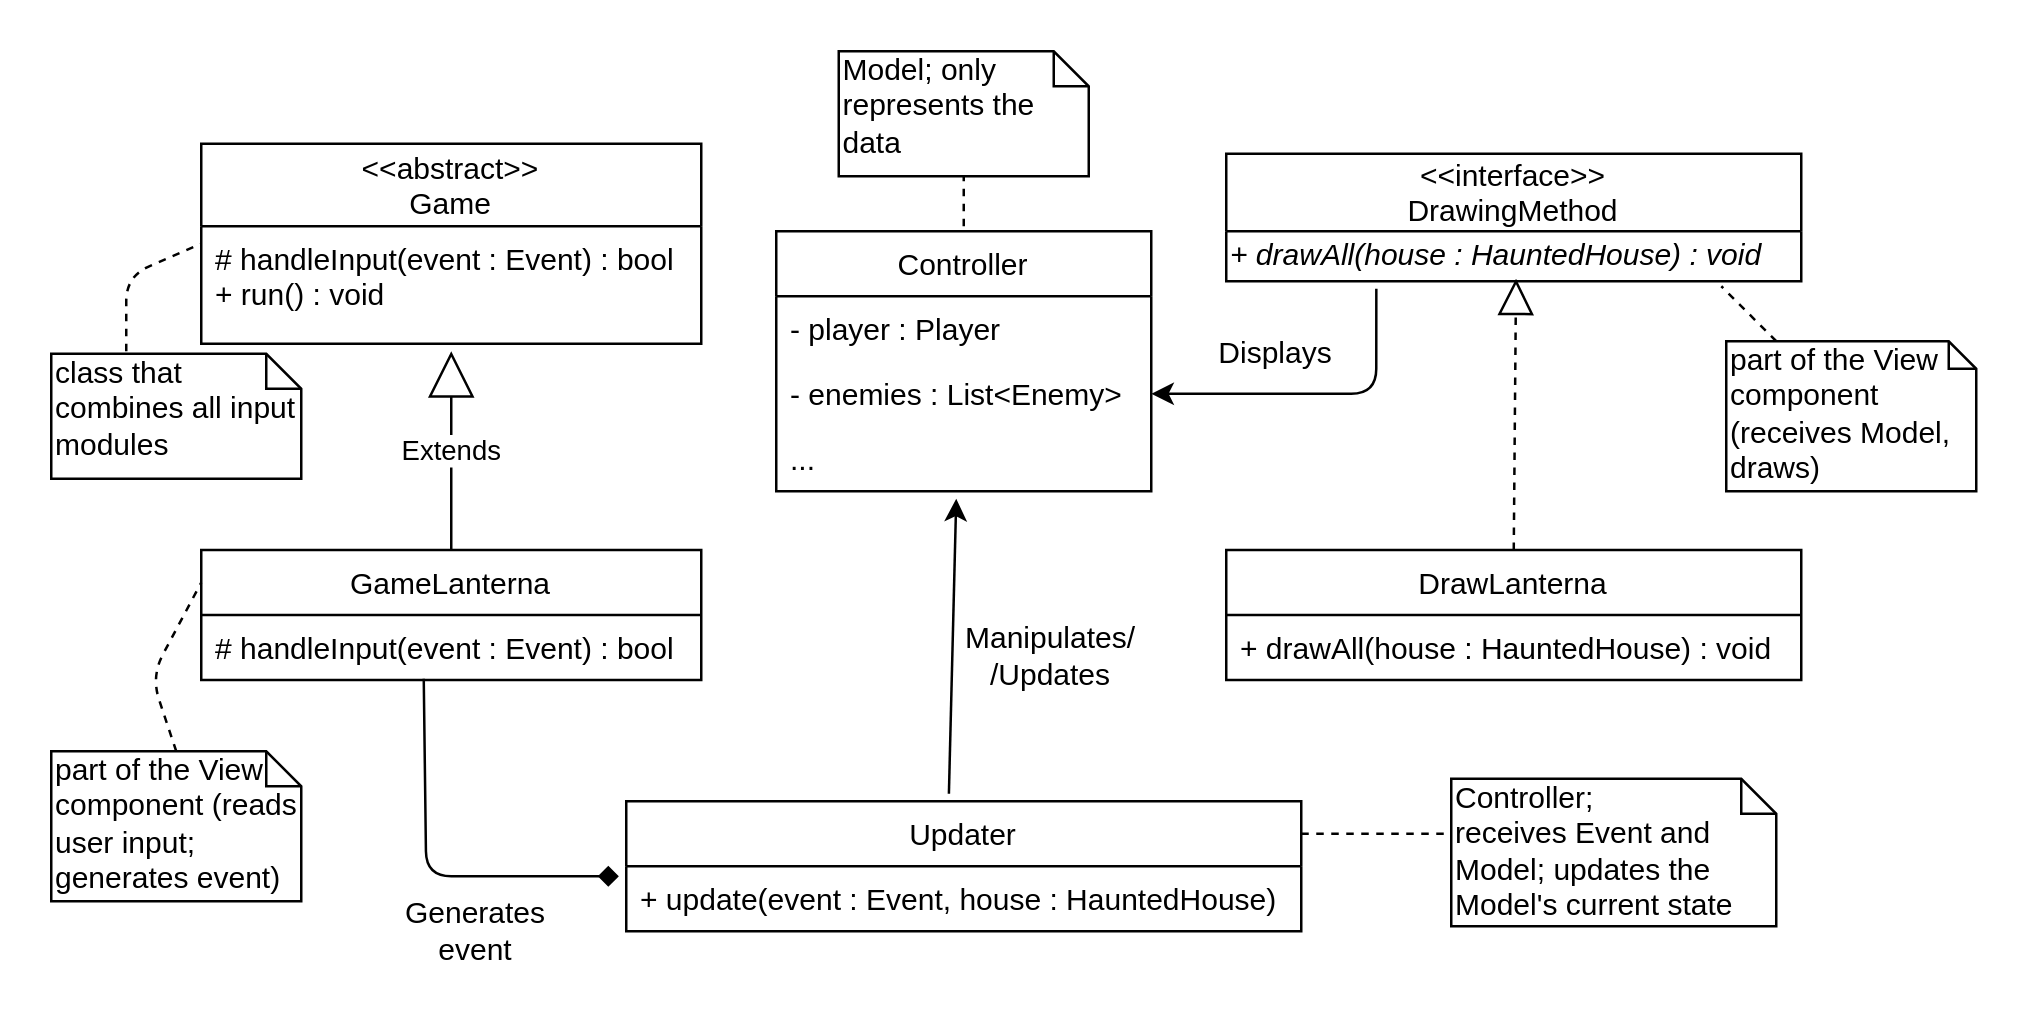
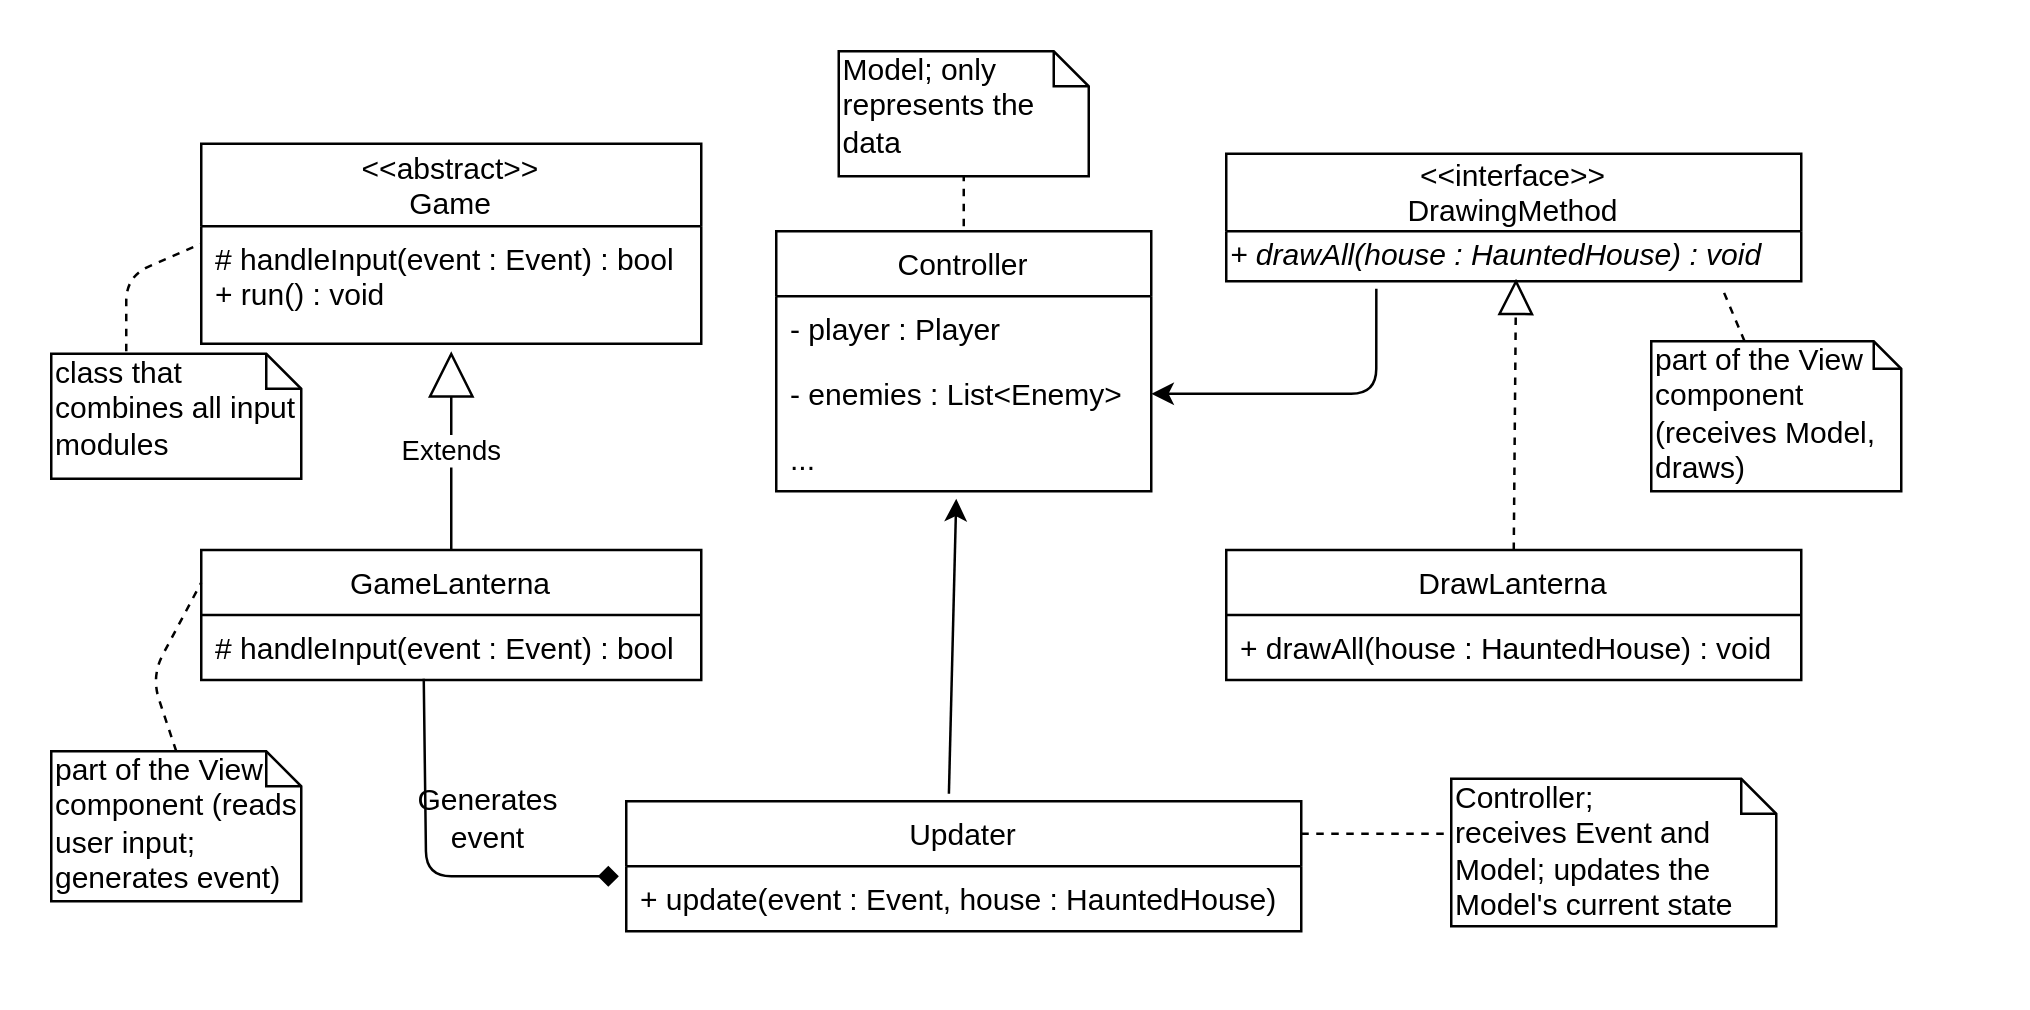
  <mxCell id="0" />
  <mxCell id="1" parent="0" />
  <mxCell id="2" value="&#10;&lt;&lt;abstract&gt;&gt;&#10;Game&#10;" style="swimlane;fontStyle=0;childLayout=stackLayout;horizontal=1;startSize=33;fillColor=none;horizontalStack=0;resizeParent=1;resizeParentMax=0;resizeLast=0;collapsible=1;marginBottom=0;" vertex="1" parent="1"><mxGeometry x="80" y="57" width="200" height="80" as="geometry" /></mxCell>
  <mxCell id="3" value="# handleInput(event : Event) : bool&#10;+ run() : void" style="text;strokeColor=none;fillColor=none;align=left;verticalAlign=top;spacingLeft=4;spacingRight=4;overflow=hidden;rotatable=0;points=[[0,0.5],[1,0.5]];portConstraint=eastwest;fontStyle=0" vertex="1" parent="2"><mxGeometry y="33" width="200" height="47" as="geometry" /></mxCell>
  <mxCell id="4" value="GameLanterna" style="swimlane;fontStyle=0;childLayout=stackLayout;horizontal=1;startSize=26;fillColor=none;horizontalStack=0;resizeParent=1;resizeParentMax=0;resizeLast=0;collapsible=1;marginBottom=0;" vertex="1" parent="1"><mxGeometry x="80" y="219.5" width="200" height="52" as="geometry" /></mxCell>
  <mxCell id="5" value="# handleInput(event : Event) : bool" style="text;strokeColor=none;fillColor=none;align=left;verticalAlign=top;spacingLeft=4;spacingRight=4;overflow=hidden;rotatable=0;points=[[0,0.5],[1,0.5]];portConstraint=eastwest;" vertex="1" parent="4"><mxGeometry y="26" width="200" height="26" as="geometry" /></mxCell>
  <mxCell id="6" value="Extends" style="endArrow=block;endSize=16;endFill=0;html=1;exitX=0.5;exitY=0;exitDx=0;exitDy=0;" edge="1" parent="1" source="4"><mxGeometry width="160" relative="1" as="geometry"><mxPoint x="170" y="200" as="sourcePoint" /><mxPoint x="180" y="140" as="targetPoint" /></mxGeometry></mxCell>
  <mxCell id="7" value="" style="endArrow=none;dashed=1;html=1;entryX=0;entryY=0.5;entryDx=0;entryDy=0;" edge="1" parent="1" target="2"><mxGeometry width="50" height="50" relative="1" as="geometry"><mxPoint x="50" y="140" as="sourcePoint" /><mxPoint x="110" y="120" as="targetPoint" /><Array as="points"><mxPoint x="50" y="110" /></Array></mxGeometry></mxCell>
  <mxCell id="8" value="class that combines all input modules&amp;nbsp;" style="shape=note;whiteSpace=wrap;html=1;size=14;verticalAlign=top;align=left;spacingTop=-6;" vertex="1" parent="1"><mxGeometry x="20" y="141" width="100" height="50" as="geometry" /></mxCell>
  <mxCell id="9" value="part of the View component (reads user input; generates event)" style="shape=note;whiteSpace=wrap;html=1;size=14;verticalAlign=top;align=left;spacingTop=-6;" vertex="1" parent="1"><mxGeometry x="20" y="300" width="100" height="60" as="geometry" /></mxCell>
  <mxCell id="10" value="" style="endArrow=none;dashed=1;html=1;entryX=0;entryY=0.25;entryDx=0;entryDy=0;exitX=0.5;exitY=0;exitDx=0;exitDy=0;exitPerimeter=0;" edge="1" parent="1" source="9" target="4"><mxGeometry width="50" height="50" relative="1" as="geometry"><mxPoint x="70" y="300" as="sourcePoint" /><mxPoint x="120" y="250" as="targetPoint" /><Array as="points"><mxPoint x="60" y="270" /></Array></mxGeometry></mxCell>
  <mxCell id="11" value="&#10;&#10;&lt;&lt;interface&gt;&gt;&#10;DrawingMethod&#10;&#10;" style="swimlane;fontStyle=0;childLayout=stackLayout;horizontal=1;startSize=31;fillColor=none;horizontalStack=0;resizeParent=1;resizeParentMax=0;resizeLast=0;collapsible=1;marginBottom=0;" vertex="1" parent="1"><mxGeometry x="490" y="61" width="230" height="51" as="geometry" /></mxCell>
  <mxCell id="12" value="&lt;i&gt;+ drawAll(house : HauntedHouse) : void&lt;/i&gt;" style="text;html=1;resizable=0;points=[];autosize=1;align=left;verticalAlign=top;spacingTop=-4;" vertex="1" parent="11"><mxGeometry y="31" width="230" height="20" as="geometry" /></mxCell>
  <mxCell id="13" value="" style="endArrow=block;dashed=1;endFill=0;endSize=12;html=1;entryX=0.504;entryY=0.95;entryDx=0;entryDy=0;entryPerimeter=0;exitX=0.5;exitY=0;exitDx=0;exitDy=0;" edge="1" parent="1" source="14" target="12"><mxGeometry width="160" relative="1" as="geometry"><mxPoint x="570" y="210" as="sourcePoint" /><mxPoint x="660" y="190" as="targetPoint" /></mxGeometry></mxCell>
  <mxCell id="14" value="DrawLanterna" style="swimlane;fontStyle=0;childLayout=stackLayout;horizontal=1;startSize=26;fillColor=none;horizontalStack=0;resizeParent=1;resizeParentMax=0;resizeLast=0;collapsible=1;marginBottom=0;" vertex="1" parent="1"><mxGeometry x="490" y="219.5" width="230" height="52" as="geometry" /></mxCell>
  <mxCell id="15" value="+ drawAll(house : HauntedHouse) : void" style="text;strokeColor=none;fillColor=none;align=left;verticalAlign=top;spacingLeft=4;spacingRight=4;overflow=hidden;rotatable=0;points=[[0,0.5],[1,0.5]];portConstraint=eastwest;fontStyle=0" vertex="1" parent="14"><mxGeometry y="26" width="230" height="26" as="geometry" /></mxCell>
  <mxCell id="16" value="" style="endArrow=none;dashed=1;html=1;entryX=0.861;entryY=1.1;entryDx=0;entryDy=0;entryPerimeter=0;" edge="1" parent="1" source="17" target="12"><mxGeometry width="50" height="50" relative="1" as="geometry"><mxPoint x="680" y="150" as="sourcePoint" /><mxPoint x="700" y="140" as="targetPoint" /></mxGeometry></mxCell>
- <mxCell id="17" value="part of the View component (receives Model, draws)" style="shape=note;whiteSpace=wrap;html=1;size=11;verticalAlign=top;align=left;spacingTop=-6;" vertex="1" parent="1"><mxGeometry x="690" y="136" width="100" height="60" as="geometry" /></mxCell>
+ <mxCell id="17" value="part of the View component (receives Model, draws)" style="shape=note;whiteSpace=wrap;html=1;size=11;verticalAlign=top;align=left;spacingTop=-6;" vertex="1" parent="1"><mxGeometry x="660" y="136" width="100" height="60" as="geometry" /></mxCell>
  <mxCell id="18" value="Updater" style="swimlane;fontStyle=0;childLayout=stackLayout;horizontal=1;startSize=26;fillColor=none;horizontalStack=0;resizeParent=1;resizeParentMax=0;resizeLast=0;collapsible=1;marginBottom=0;" vertex="1" parent="1"><mxGeometry x="250" y="320" width="270" height="52" as="geometry" /></mxCell>
  <mxCell id="19" value="+ update(event : Event, house : HauntedHouse)&#10;" style="text;strokeColor=none;fillColor=none;align=left;verticalAlign=top;spacingLeft=4;spacingRight=4;overflow=hidden;rotatable=0;points=[[0,0.5],[1,0.5]];portConstraint=eastwest;" vertex="1" parent="18"><mxGeometry y="26" width="270" height="26" as="geometry" /></mxCell>
  <mxCell id="20" value="" style="endArrow=none;dashed=1;html=1;exitX=1;exitY=0.25;exitDx=0;exitDy=0;" edge="1" parent="1" source="18"><mxGeometry width="50" height="50" relative="1" as="geometry"><mxPoint x="550" y="370" as="sourcePoint" /><mxPoint x="580" y="333" as="targetPoint" /></mxGeometry></mxCell>
  <mxCell id="21" value="Controller;&lt;br&gt;receives Event and Model; updates the Model's current state&lt;br&gt;&lt;br&gt;" style="shape=note;whiteSpace=wrap;html=1;size=14;verticalAlign=top;align=left;spacingTop=-6;" vertex="1" parent="1"><mxGeometry x="580" y="311" width="130" height="59" as="geometry" /></mxCell>
  <mxCell id="22" value="Controller" style="swimlane;fontStyle=0;childLayout=stackLayout;horizontal=1;startSize=26;fillColor=none;horizontalStack=0;resizeParent=1;resizeParentMax=0;resizeLast=0;collapsible=1;marginBottom=0;" vertex="1" parent="1"><mxGeometry x="310" y="92" width="150" height="104" as="geometry" /></mxCell>
  <mxCell id="23" value="- player : Player" style="text;strokeColor=none;fillColor=none;align=left;verticalAlign=top;spacingLeft=4;spacingRight=4;overflow=hidden;rotatable=0;points=[[0,0.5],[1,0.5]];portConstraint=eastwest;" vertex="1" parent="22"><mxGeometry y="26" width="150" height="26" as="geometry" /></mxCell>
  <mxCell id="24" value="- enemies : List&lt;Enemy&gt;" style="text;strokeColor=none;fillColor=none;align=left;verticalAlign=top;spacingLeft=4;spacingRight=4;overflow=hidden;rotatable=0;points=[[0,0.5],[1,0.5]];portConstraint=eastwest;" vertex="1" parent="22"><mxGeometry y="52" width="150" height="26" as="geometry" /></mxCell>
  <mxCell id="25" value="..." style="text;strokeColor=none;fillColor=none;align=left;verticalAlign=top;spacingLeft=4;spacingRight=4;overflow=hidden;rotatable=0;points=[[0,0.5],[1,0.5]];portConstraint=eastwest;" vertex="1" parent="22"><mxGeometry y="78" width="150" height="26" as="geometry" /></mxCell>
  <mxCell id="26" value="" style="endArrow=none;dashed=1;html=1;" edge="1" parent="1"><mxGeometry width="50" height="50" relative="1" as="geometry"><mxPoint x="385" y="90" as="sourcePoint" /><mxPoint x="385" y="50" as="targetPoint" /><Array as="points"><mxPoint x="385" y="70" /></Array></mxGeometry></mxCell>
  <mxCell id="27" value="Model; only represents the data" style="shape=note;whiteSpace=wrap;html=1;size=14;verticalAlign=top;align=left;spacingTop=-6;" vertex="1" parent="1"><mxGeometry x="335" y="20" width="100" height="50" as="geometry" /></mxCell>
  <mxCell id="28" value="" style="endArrow=classic;html=1;entryX=1;entryY=0.5;entryDx=0;entryDy=0;exitX=0.261;exitY=1.15;exitDx=0;exitDy=0;exitPerimeter=0;" edge="1" parent="1" source="12" target="24"><mxGeometry width="50" height="50" relative="1" as="geometry"><mxPoint x="550" y="170" as="sourcePoint" /><mxPoint x="550" y="150" as="targetPoint" /><Array as="points"><mxPoint x="550" y="157" /></Array></mxGeometry></mxCell>
- <mxCell id="29" value="Displays" style="text;html=1;strokeColor=none;fillColor=none;align=center;verticalAlign=middle;whiteSpace=wrap;rounded=0;" vertex="1" parent="1"><mxGeometry x="490" y="131" width="40" height="20" as="geometry" /></mxCell>
  <mxCell id="30" value="" style="endArrow=classic;html=1;entryX=0.48;entryY=1.115;entryDx=0;entryDy=0;entryPerimeter=0;exitX=0.478;exitY=-0.058;exitDx=0;exitDy=0;exitPerimeter=0;" edge="1" parent="1" source="18" target="25"><mxGeometry width="50" height="50" relative="1" as="geometry"><mxPoint x="360" y="290" as="sourcePoint" /><mxPoint x="410" y="240" as="targetPoint" /></mxGeometry></mxCell>
- <mxCell id="31" value="Manipulates/&lt;br&gt;/Updates&lt;br&gt;" style="text;html=1;strokeColor=none;fillColor=none;align=center;verticalAlign=middle;whiteSpace=wrap;rounded=0;" vertex="1" parent="1"><mxGeometry x="400" y="251.5" width="40" height="20" as="geometry" /></mxCell>
  <mxCell id="32" value="" style="endArrow=diamond;html=1;exitX=0.445;exitY=0.981;exitDx=0;exitDy=0;exitPerimeter=0;entryX=-0.011;entryY=0.154;entryDx=0;entryDy=0;entryPerimeter=0;" edge="1" parent="1" source="5" target="19"><mxGeometry width="50" height="50" relative="1" as="geometry"><mxPoint x="170" y="460" as="sourcePoint" /><mxPoint x="170" y="360" as="targetPoint" /><Array as="points"><mxPoint x="170" y="350" /></Array></mxGeometry></mxCell>
- <mxCell id="33" value="Generates event" style="text;html=1;strokeColor=none;fillColor=none;align=center;verticalAlign=middle;whiteSpace=wrap;rounded=0;" vertex="1" parent="1"><mxGeometry x="170" y="362" width="40" height="20" as="geometry" /></mxCell>
+ <mxCell id="33" value="Generates event" style="text;html=1;strokeColor=none;fillColor=none;align=center;verticalAlign=middle;whiteSpace=wrap;rounded=0;" vertex="1" parent="1"><mxGeometry x="175" y="317" width="40" height="20" as="geometry" /></mxCell>
